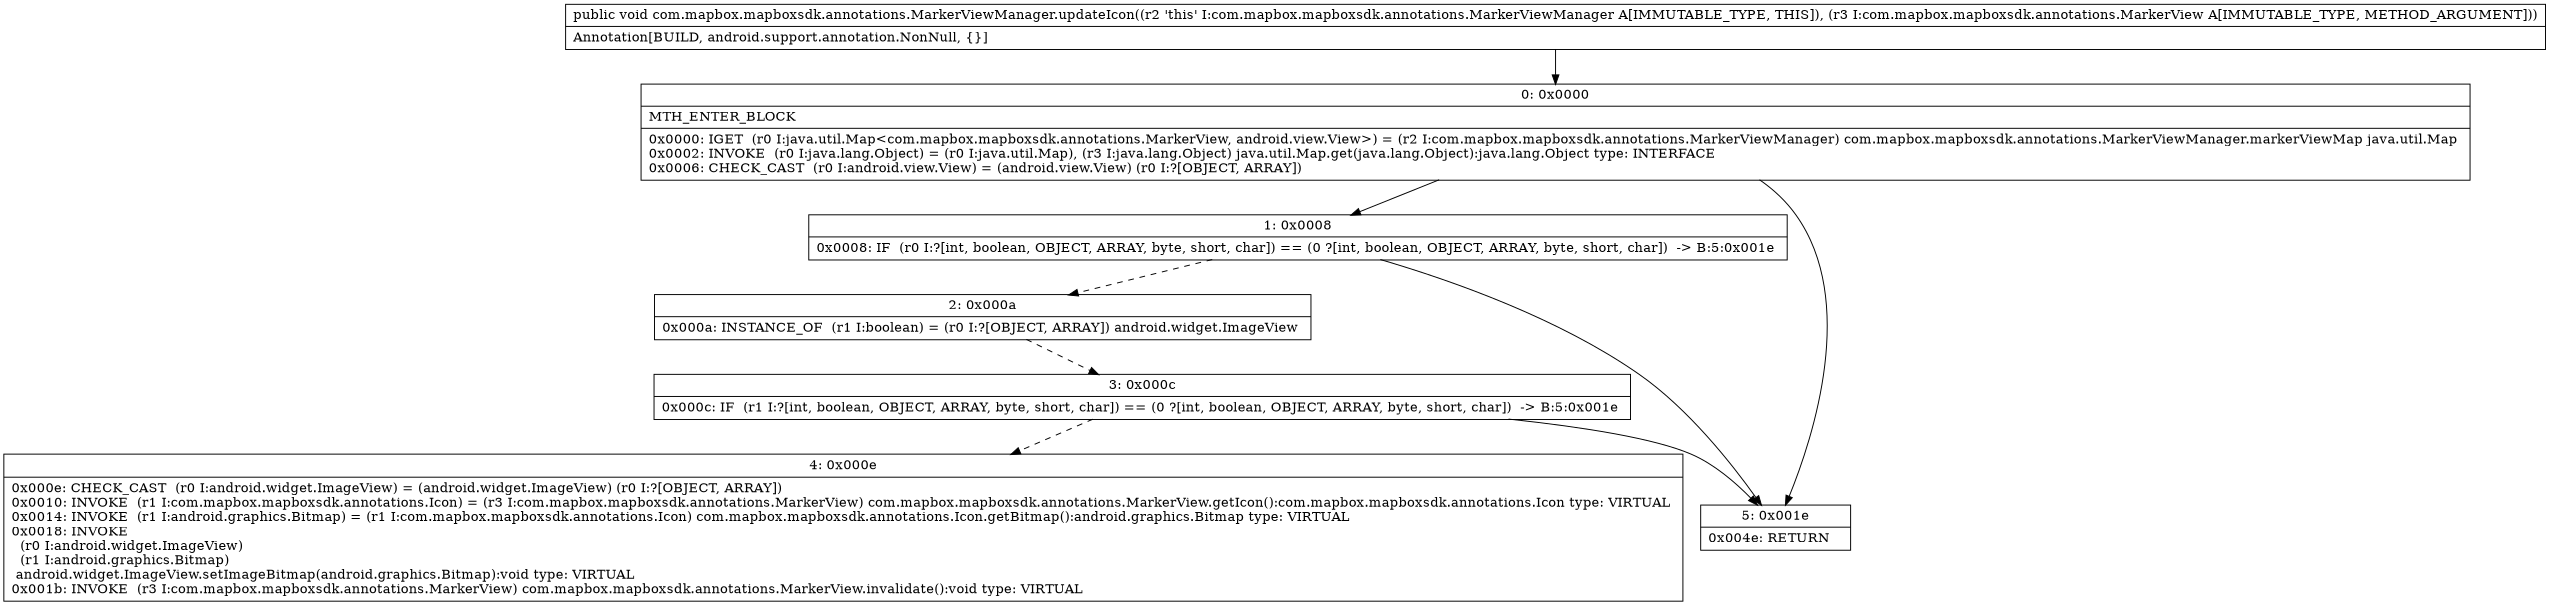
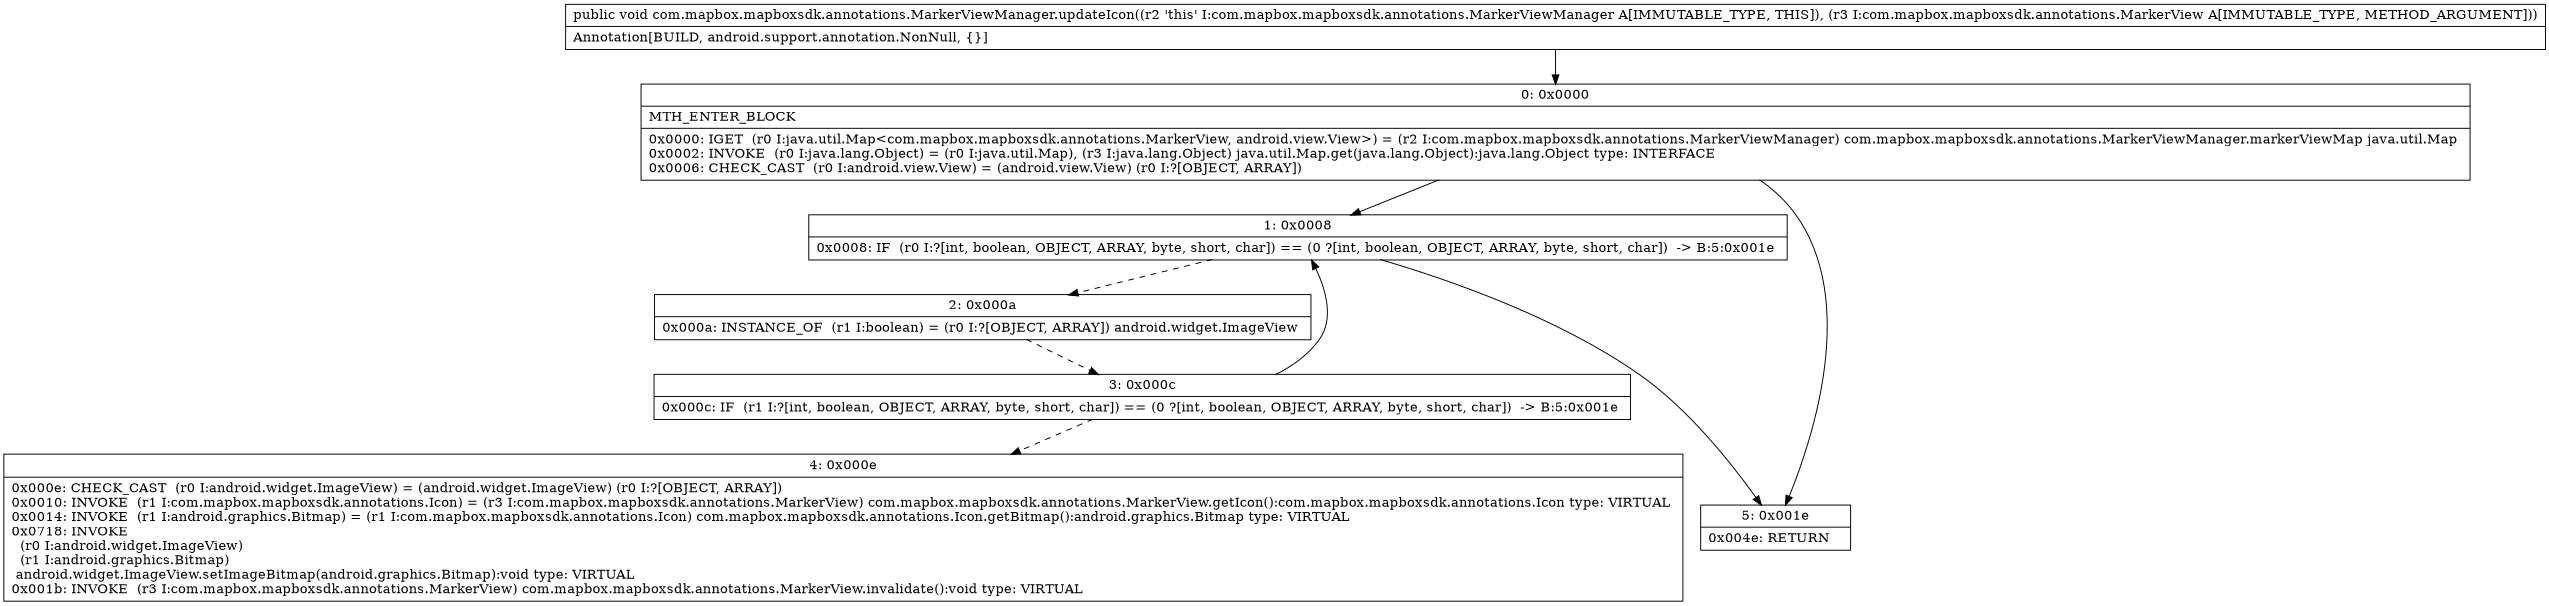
  digraph {
    node [shape=record]
    n1 [label="{0\:\ 0x0000|MTH_ENTER_BLOCK\l|0x0000: IGET  (r0 I:java.util.Map\<com.mapbox.mapboxsdk.annotations.MarkerView, android.view.View\>) = (r2 I:com.mapbox.mapboxsdk.annotations.MarkerViewManager) com.mapbox.mapboxsdk.annotations.MarkerViewManager.markerViewMap java.util.Map \l0x0002: INVOKE  (r0 I:java.lang.Object) = (r0 I:java.util.Map), (r3 I:java.lang.Object) java.util.Map.get(java.lang.Object):java.lang.Object type: INTERFACE \l0x0006: CHECK_CAST  (r0 I:android.view.View) = (android.view.View) (r0 I:?[OBJECT, ARRAY]) \l}"]
    n2 [label="{1\:\ 0x0008|0x0008: IF  (r0 I:?[int, boolean, OBJECT, ARRAY, byte, short, char]) == (0 ?[int, boolean, OBJECT, ARRAY, byte, short, char])  \-\> B:5:0x001e \l}"]
    n3 [label="{5\:\ 0x001e|0x004e: RETURN   \l}"]
    n4 [label="{2\:\ 0x000a|0x000a: INSTANCE_OF  (r1 I:boolean) = (r0 I:?[OBJECT, ARRAY]) android.widget.ImageView \l}"]
    n5 [label="{3\:\ 0x000c|0x000c: IF  (r1 I:?[int, boolean, OBJECT, ARRAY, byte, short, char]) == (0 ?[int, boolean, OBJECT, ARRAY, byte, short, char])  \-\> B:5:0x001e \l}"]
-   n6 [label="{4\:\ 0x000e|0x000e: CHECK_CAST  (r0 I:android.widget.ImageView) = (android.widget.ImageView) (r0 I:?[OBJECT, ARRAY]) \l0x0010: INVOKE  (r1 I:com.mapbox.mapboxsdk.annotations.Icon) = (r3 I:com.mapbox.mapboxsdk.annotations.MarkerView) com.mapbox.mapboxsdk.annotations.MarkerView.getIcon():com.mapbox.mapboxsdk.annotations.Icon type: VIRTUAL \l0x0014: INVOKE  (r1 I:android.graphics.Bitmap) = (r1 I:com.mapbox.mapboxsdk.annotations.Icon) com.mapbox.mapboxsdk.annotations.Icon.getBitmap():android.graphics.Bitmap type: VIRTUAL \l0x0018: INVOKE  \l  (r0 I:android.widget.ImageView)\l  (r1 I:android.graphics.Bitmap)\l android.widget.ImageView.setImageBitmap(android.graphics.Bitmap):void type: VIRTUAL \l0x001b: INVOKE  (r3 I:com.mapbox.mapboxsdk.annotations.MarkerView) com.mapbox.mapboxsdk.annotations.MarkerView.invalidate():void type: VIRTUAL \l}"]
+   n6 [label="{4\:\ 0x000e|0x000e: CHECK_CAST  (r0 I:android.widget.ImageView) = (android.widget.ImageView) (r0 I:?[OBJECT, ARRAY]) \l0x0010: INVOKE  (r1 I:com.mapbox.mapboxsdk.annotations.Icon) = (r3 I:com.mapbox.mapboxsdk.annotations.MarkerView) com.mapbox.mapboxsdk.annotations.MarkerView.getIcon():com.mapbox.mapboxsdk.annotations.Icon type: VIRTUAL \l0x0014: INVOKE  (r1 I:android.graphics.Bitmap) = (r1 I:com.mapbox.mapboxsdk.annotations.Icon) com.mapbox.mapboxsdk.annotations.Icon.getBitmap():android.graphics.Bitmap type: VIRTUAL \l0x0718: INVOKE  \l  (r0 I:android.widget.ImageView)\l  (r1 I:android.graphics.Bitmap)\l android.widget.ImageView.setImageBitmap(android.graphics.Bitmap):void type: VIRTUAL \l0x001b: INVOKE  (r3 I:com.mapbox.mapboxsdk.annotations.MarkerView) com.mapbox.mapboxsdk.annotations.MarkerView.invalidate():void type: VIRTUAL \l}"]
    n7 [label="{public void com.mapbox.mapboxsdk.annotations.MarkerViewManager.updateIcon((r2 'this' I:com.mapbox.mapboxsdk.annotations.MarkerViewManager A[IMMUTABLE_TYPE, THIS]), (r3 I:com.mapbox.mapboxsdk.annotations.MarkerView A[IMMUTABLE_TYPE, METHOD_ARGUMENT]))  | Annotation[BUILD, android.support.annotation.NonNull, \{\}]\l}"]
    n1 -> n2
    n1 -> n3
    n2 -> n3
    n2 -> n4 [style=dashed]
    n4 -> n5 [style=dashed]
-   n5 -> n3
+   n5 -> n2
    n5 -> n6 [style=dashed]
    n7 -> n1
  }
